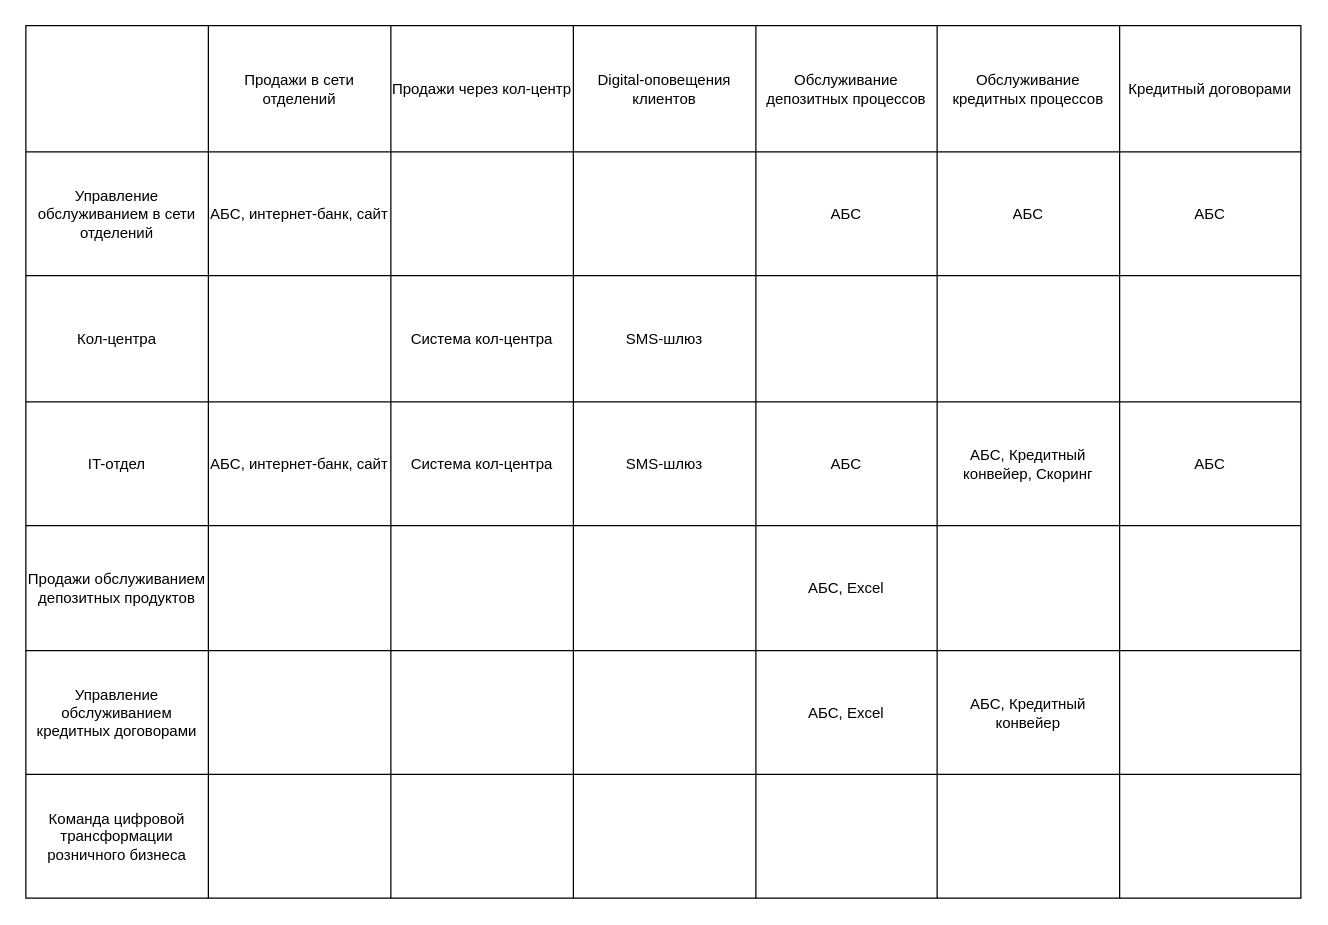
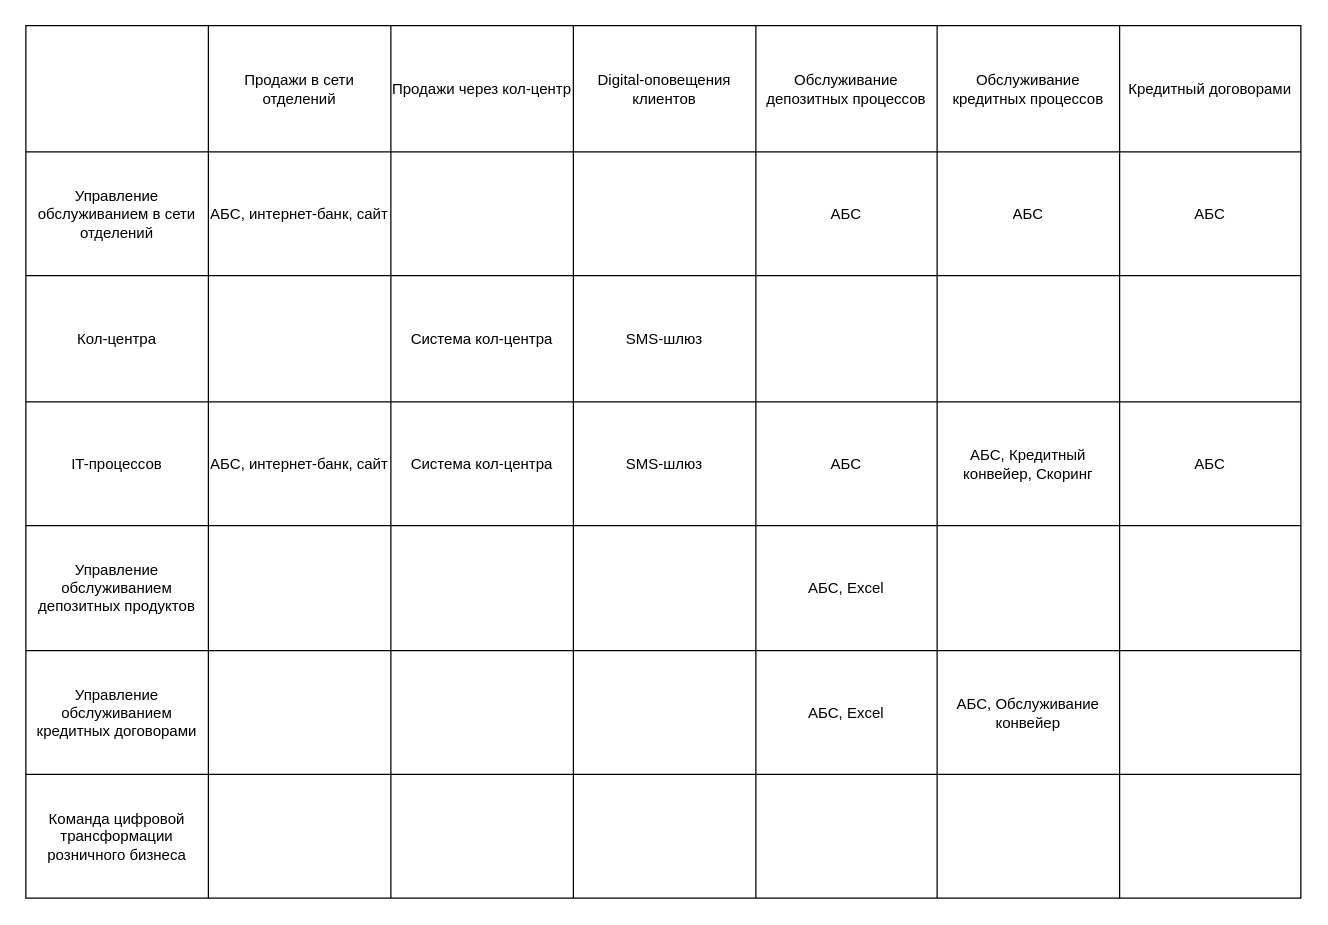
  <mxCell id="0" />
  <mxCell id="1" parent="0" />
  <mxCell id="2" value="" style="shape=table;startSize=0;container=1;collapsible=0;childLayout=tableLayout;" vertex="1" parent="1"><mxGeometry x="20" y="20" width="1020" height="698" as="geometry" /></mxCell>
  <mxCell id="3" value="" style="shape=tableRow;horizontal=0;startSize=0;swimlaneHead=0;swimlaneBody=0;strokeColor=inherit;top=0;left=0;bottom=0;right=0;collapsible=0;dropTarget=0;fillColor=none;points=[[0,0.5],[1,0.5]];portConstraint=eastwest;" vertex="1" parent="2"><mxGeometry width="1020" height="101" as="geometry" /></mxCell>
  <mxCell id="4" value="" style="shape=partialRectangle;html=1;whiteSpace=wrap;connectable=0;strokeColor=inherit;overflow=hidden;fillColor=none;top=0;left=0;bottom=0;right=0;pointerEvents=1;" vertex="1" parent="3"><mxGeometry width="146" height="101" as="geometry"><mxRectangle width="146" height="101" as="alternateBounds" /></mxGeometry></mxCell>
  <mxCell id="5" value="Продажи в сети отделений" style="shape=partialRectangle;html=1;whiteSpace=wrap;connectable=0;strokeColor=inherit;overflow=hidden;fillColor=none;top=0;left=0;bottom=0;right=0;pointerEvents=1;" vertex="1" parent="3"><mxGeometry x="146" width="146" height="101" as="geometry"><mxRectangle width="146" height="101" as="alternateBounds" /></mxGeometry></mxCell>
  <mxCell id="6" value="Продажи через кол-центр" style="shape=partialRectangle;html=1;whiteSpace=wrap;connectable=0;strokeColor=inherit;overflow=hidden;fillColor=none;top=0;left=0;bottom=0;right=0;pointerEvents=1;" vertex="1" parent="3"><mxGeometry x="292" width="146" height="101" as="geometry"><mxRectangle width="146" height="101" as="alternateBounds" /></mxGeometry></mxCell>
  <mxCell id="7" value="Digital-оповещения клиентов" style="shape=partialRectangle;html=1;whiteSpace=wrap;connectable=0;strokeColor=inherit;overflow=hidden;fillColor=none;top=0;left=0;bottom=0;right=0;pointerEvents=1;" vertex="1" parent="3"><mxGeometry x="438" width="146" height="101" as="geometry"><mxRectangle width="146" height="101" as="alternateBounds" /></mxGeometry></mxCell>
  <mxCell id="8" value="Обслуживание депозитных процессов" style="shape=partialRectangle;html=1;whiteSpace=wrap;connectable=0;strokeColor=inherit;overflow=hidden;fillColor=none;top=0;left=0;bottom=0;right=0;pointerEvents=1;" vertex="1" parent="3"><mxGeometry x="584" width="145" height="101" as="geometry"><mxRectangle width="145" height="101" as="alternateBounds" /></mxGeometry></mxCell>
  <mxCell id="9" value="Обслуживание кредитных процессов" style="shape=partialRectangle;html=1;whiteSpace=wrap;connectable=0;strokeColor=inherit;overflow=hidden;fillColor=none;top=0;left=0;bottom=0;right=0;pointerEvents=1;" vertex="1" parent="3"><mxGeometry x="729" width="146" height="101" as="geometry"><mxRectangle width="146" height="101" as="alternateBounds" /></mxGeometry></mxCell>
  <mxCell id="10" value="Кредитный договорами" style="shape=partialRectangle;html=1;whiteSpace=wrap;connectable=0;strokeColor=inherit;overflow=hidden;fillColor=none;top=0;left=0;bottom=0;right=0;pointerEvents=1;" vertex="1" parent="3"><mxGeometry x="875" width="145" height="101" as="geometry"><mxRectangle width="145" height="101" as="alternateBounds" /></mxGeometry></mxCell>
  <mxCell id="11" value="" style="shape=tableRow;horizontal=0;startSize=0;swimlaneHead=0;swimlaneBody=0;strokeColor=inherit;top=0;left=0;bottom=0;right=0;collapsible=0;dropTarget=0;fillColor=none;points=[[0,0.5],[1,0.5]];portConstraint=eastwest;" vertex="1" parent="2"><mxGeometry y="101" width="1020" height="99" as="geometry" /></mxCell>
  <mxCell id="12" value="Управление обслуживанием в сети отделений" style="shape=partialRectangle;html=1;whiteSpace=wrap;connectable=0;strokeColor=inherit;overflow=hidden;fillColor=none;top=0;left=0;bottom=0;right=0;pointerEvents=1;" vertex="1" parent="11"><mxGeometry width="146" height="99" as="geometry"><mxRectangle width="146" height="99" as="alternateBounds" /></mxGeometry></mxCell>
  <mxCell id="13" value="АБС, интернет-банк, сайт" style="shape=partialRectangle;html=1;whiteSpace=wrap;connectable=0;strokeColor=inherit;overflow=hidden;fillColor=none;top=0;left=0;bottom=0;right=0;pointerEvents=1;" vertex="1" parent="11"><mxGeometry x="146" width="146" height="99" as="geometry"><mxRectangle width="146" height="99" as="alternateBounds" /></mxGeometry></mxCell>
  <mxCell id="14" value="" style="shape=partialRectangle;html=1;whiteSpace=wrap;connectable=0;strokeColor=inherit;overflow=hidden;fillColor=none;top=0;left=0;bottom=0;right=0;pointerEvents=1;" vertex="1" parent="11"><mxGeometry x="292" width="146" height="99" as="geometry"><mxRectangle width="146" height="99" as="alternateBounds" /></mxGeometry></mxCell>
  <mxCell id="15" value="" style="shape=partialRectangle;html=1;whiteSpace=wrap;connectable=0;strokeColor=inherit;overflow=hidden;fillColor=none;top=0;left=0;bottom=0;right=0;pointerEvents=1;" vertex="1" parent="11"><mxGeometry x="438" width="146" height="99" as="geometry"><mxRectangle width="146" height="99" as="alternateBounds" /></mxGeometry></mxCell>
  <mxCell id="16" value="АБС" style="shape=partialRectangle;html=1;whiteSpace=wrap;connectable=0;strokeColor=inherit;overflow=hidden;fillColor=none;top=0;left=0;bottom=0;right=0;pointerEvents=1;" vertex="1" parent="11"><mxGeometry x="584" width="145" height="99" as="geometry"><mxRectangle width="145" height="99" as="alternateBounds" /></mxGeometry></mxCell>
  <mxCell id="17" value="АБС" style="shape=partialRectangle;html=1;whiteSpace=wrap;connectable=0;strokeColor=inherit;overflow=hidden;fillColor=none;top=0;left=0;bottom=0;right=0;pointerEvents=1;" vertex="1" parent="11"><mxGeometry x="729" width="146" height="99" as="geometry"><mxRectangle width="146" height="99" as="alternateBounds" /></mxGeometry></mxCell>
  <mxCell id="18" value="АБС" style="shape=partialRectangle;html=1;whiteSpace=wrap;connectable=0;strokeColor=inherit;overflow=hidden;fillColor=none;top=0;left=0;bottom=0;right=0;pointerEvents=1;" vertex="1" parent="11"><mxGeometry x="875" width="145" height="99" as="geometry"><mxRectangle width="145" height="99" as="alternateBounds" /></mxGeometry></mxCell>
  <mxCell id="19" value="" style="shape=tableRow;horizontal=0;startSize=0;swimlaneHead=0;swimlaneBody=0;strokeColor=inherit;top=0;left=0;bottom=0;right=0;collapsible=0;dropTarget=0;fillColor=none;points=[[0,0.5],[1,0.5]];portConstraint=eastwest;" vertex="1" parent="2"><mxGeometry y="200" width="1020" height="101" as="geometry" /></mxCell>
  <mxCell id="20" value="Кол-центра" style="shape=partialRectangle;html=1;whiteSpace=wrap;connectable=0;strokeColor=inherit;overflow=hidden;fillColor=none;top=0;left=0;bottom=0;right=0;pointerEvents=1;" vertex="1" parent="19"><mxGeometry width="146" height="101" as="geometry"><mxRectangle width="146" height="101" as="alternateBounds" /></mxGeometry></mxCell>
  <mxCell id="21" value="" style="shape=partialRectangle;html=1;whiteSpace=wrap;connectable=0;strokeColor=inherit;overflow=hidden;fillColor=none;top=0;left=0;bottom=0;right=0;pointerEvents=1;" vertex="1" parent="19"><mxGeometry x="146" width="146" height="101" as="geometry"><mxRectangle width="146" height="101" as="alternateBounds" /></mxGeometry></mxCell>
  <mxCell id="22" value="Система кол-центра" style="shape=partialRectangle;html=1;whiteSpace=wrap;connectable=0;strokeColor=inherit;overflow=hidden;fillColor=none;top=0;left=0;bottom=0;right=0;pointerEvents=1;" vertex="1" parent="19"><mxGeometry x="292" width="146" height="101" as="geometry"><mxRectangle width="146" height="101" as="alternateBounds" /></mxGeometry></mxCell>
  <mxCell id="23" value="&lt;meta charset=&quot;utf-8&quot;&gt;SMS-шлюз" style="shape=partialRectangle;html=1;whiteSpace=wrap;connectable=0;strokeColor=inherit;overflow=hidden;fillColor=none;top=0;left=0;bottom=0;right=0;pointerEvents=1;" vertex="1" parent="19"><mxGeometry x="438" width="146" height="101" as="geometry"><mxRectangle width="146" height="101" as="alternateBounds" /></mxGeometry></mxCell>
  <mxCell id="24" style="shape=partialRectangle;html=1;whiteSpace=wrap;connectable=0;strokeColor=inherit;overflow=hidden;fillColor=none;top=0;left=0;bottom=0;right=0;pointerEvents=1;" vertex="1" parent="19"><mxGeometry x="584" width="145" height="101" as="geometry"><mxRectangle width="145" height="101" as="alternateBounds" /></mxGeometry></mxCell>
  <mxCell id="25" value="" style="shape=partialRectangle;html=1;whiteSpace=wrap;connectable=0;strokeColor=inherit;overflow=hidden;fillColor=none;top=0;left=0;bottom=0;right=0;pointerEvents=1;" vertex="1" parent="19"><mxGeometry x="729" width="146" height="101" as="geometry"><mxRectangle width="146" height="101" as="alternateBounds" /></mxGeometry></mxCell>
  <mxCell id="26" style="shape=partialRectangle;html=1;whiteSpace=wrap;connectable=0;strokeColor=inherit;overflow=hidden;fillColor=none;top=0;left=0;bottom=0;right=0;pointerEvents=1;" vertex="1" parent="19"><mxGeometry x="875" width="145" height="101" as="geometry"><mxRectangle width="145" height="101" as="alternateBounds" /></mxGeometry></mxCell>
  <mxCell id="27" value="" style="shape=tableRow;horizontal=0;startSize=0;swimlaneHead=0;swimlaneBody=0;strokeColor=inherit;top=0;left=0;bottom=0;right=0;collapsible=0;dropTarget=0;fillColor=none;points=[[0,0.5],[1,0.5]];portConstraint=eastwest;" vertex="1" parent="2"><mxGeometry y="301" width="1020" height="99" as="geometry" /></mxCell>
- <mxCell id="28" value="IT-отдел" style="shape=partialRectangle;html=1;whiteSpace=wrap;connectable=0;strokeColor=inherit;overflow=hidden;fillColor=none;top=0;left=0;bottom=0;right=0;pointerEvents=1;" vertex="1" parent="27"><mxGeometry width="146" height="99" as="geometry"><mxRectangle width="146" height="99" as="alternateBounds" /></mxGeometry></mxCell>
+ <mxCell id="28" value="IT-процессов" style="shape=partialRectangle;html=1;whiteSpace=wrap;connectable=0;strokeColor=inherit;overflow=hidden;fillColor=none;top=0;left=0;bottom=0;right=0;pointerEvents=1;" vertex="1" parent="27"><mxGeometry width="146" height="99" as="geometry"><mxRectangle width="146" height="99" as="alternateBounds" /></mxGeometry></mxCell>
  <mxCell id="29" value="АБС, интернет-банк, сайт" style="shape=partialRectangle;html=1;whiteSpace=wrap;connectable=0;strokeColor=inherit;overflow=hidden;fillColor=none;top=0;left=0;bottom=0;right=0;pointerEvents=1;" vertex="1" parent="27"><mxGeometry x="146" width="146" height="99" as="geometry"><mxRectangle width="146" height="99" as="alternateBounds" /></mxGeometry></mxCell>
  <mxCell id="30" value="Система кол-центра" style="shape=partialRectangle;html=1;whiteSpace=wrap;connectable=0;strokeColor=inherit;overflow=hidden;fillColor=none;top=0;left=0;bottom=0;right=0;pointerEvents=1;" vertex="1" parent="27"><mxGeometry x="292" width="146" height="99" as="geometry"><mxRectangle width="146" height="99" as="alternateBounds" /></mxGeometry></mxCell>
  <mxCell id="31" value="&lt;meta charset=&quot;utf-8&quot;&gt;SMS-шлюз" style="shape=partialRectangle;html=1;whiteSpace=wrap;connectable=0;strokeColor=inherit;overflow=hidden;fillColor=none;top=0;left=0;bottom=0;right=0;pointerEvents=1;" vertex="1" parent="27"><mxGeometry x="438" width="146" height="99" as="geometry"><mxRectangle width="146" height="99" as="alternateBounds" /></mxGeometry></mxCell>
  <mxCell id="32" value="АБС" style="shape=partialRectangle;html=1;whiteSpace=wrap;connectable=0;strokeColor=inherit;overflow=hidden;fillColor=none;top=0;left=0;bottom=0;right=0;pointerEvents=1;" vertex="1" parent="27"><mxGeometry x="584" width="145" height="99" as="geometry"><mxRectangle width="145" height="99" as="alternateBounds" /></mxGeometry></mxCell>
  <mxCell id="33" value="АБС, Кредитный конвейер, Скоринг" style="shape=partialRectangle;html=1;whiteSpace=wrap;connectable=0;strokeColor=inherit;overflow=hidden;fillColor=none;top=0;left=0;bottom=0;right=0;pointerEvents=1;" vertex="1" parent="27"><mxGeometry x="729" width="146" height="99" as="geometry"><mxRectangle width="146" height="99" as="alternateBounds" /></mxGeometry></mxCell>
  <mxCell id="34" value="АБС" style="shape=partialRectangle;html=1;whiteSpace=wrap;connectable=0;strokeColor=inherit;overflow=hidden;fillColor=none;top=0;left=0;bottom=0;right=0;pointerEvents=1;" vertex="1" parent="27"><mxGeometry x="875" width="145" height="99" as="geometry"><mxRectangle width="145" height="99" as="alternateBounds" /></mxGeometry></mxCell>
  <mxCell id="35" style="shape=tableRow;horizontal=0;startSize=0;swimlaneHead=0;swimlaneBody=0;strokeColor=inherit;top=0;left=0;bottom=0;right=0;collapsible=0;dropTarget=0;fillColor=none;points=[[0,0.5],[1,0.5]];portConstraint=eastwest;" vertex="1" parent="2"><mxGeometry y="400" width="1020" height="100" as="geometry" /></mxCell>
- <mxCell id="36" value="Продажи обслуживанием депозитных продуктов" style="shape=partialRectangle;html=1;whiteSpace=wrap;connectable=0;strokeColor=inherit;overflow=hidden;fillColor=none;top=0;left=0;bottom=0;right=0;pointerEvents=1;" vertex="1" parent="35"><mxGeometry width="146" height="100" as="geometry"><mxRectangle width="146" height="100" as="alternateBounds" /></mxGeometry></mxCell>
+ <mxCell id="36" value="Управление обслуживанием депозитных продуктов" style="shape=partialRectangle;html=1;whiteSpace=wrap;connectable=0;strokeColor=inherit;overflow=hidden;fillColor=none;top=0;left=0;bottom=0;right=0;pointerEvents=1;" vertex="1" parent="35"><mxGeometry width="146" height="100" as="geometry"><mxRectangle width="146" height="100" as="alternateBounds" /></mxGeometry></mxCell>
  <mxCell id="37" style="shape=partialRectangle;html=1;whiteSpace=wrap;connectable=0;strokeColor=inherit;overflow=hidden;fillColor=none;top=0;left=0;bottom=0;right=0;pointerEvents=1;" vertex="1" parent="35"><mxGeometry x="146" width="146" height="100" as="geometry"><mxRectangle width="146" height="100" as="alternateBounds" /></mxGeometry></mxCell>
  <mxCell id="38" style="shape=partialRectangle;html=1;whiteSpace=wrap;connectable=0;strokeColor=inherit;overflow=hidden;fillColor=none;top=0;left=0;bottom=0;right=0;pointerEvents=1;" vertex="1" parent="35"><mxGeometry x="292" width="146" height="100" as="geometry"><mxRectangle width="146" height="100" as="alternateBounds" /></mxGeometry></mxCell>
  <mxCell id="39" style="shape=partialRectangle;html=1;whiteSpace=wrap;connectable=0;strokeColor=inherit;overflow=hidden;fillColor=none;top=0;left=0;bottom=0;right=0;pointerEvents=1;" vertex="1" parent="35"><mxGeometry x="438" width="146" height="100" as="geometry"><mxRectangle width="146" height="100" as="alternateBounds" /></mxGeometry></mxCell>
  <mxCell id="40" value="АБС, Excel" style="shape=partialRectangle;html=1;whiteSpace=wrap;connectable=0;strokeColor=inherit;overflow=hidden;fillColor=none;top=0;left=0;bottom=0;right=0;pointerEvents=1;" vertex="1" parent="35"><mxGeometry x="584" width="145" height="100" as="geometry"><mxRectangle width="145" height="100" as="alternateBounds" /></mxGeometry></mxCell>
  <mxCell id="41" style="shape=partialRectangle;html=1;whiteSpace=wrap;connectable=0;strokeColor=inherit;overflow=hidden;fillColor=none;top=0;left=0;bottom=0;right=0;pointerEvents=1;" vertex="1" parent="35"><mxGeometry x="729" width="146" height="100" as="geometry"><mxRectangle width="146" height="100" as="alternateBounds" /></mxGeometry></mxCell>
  <mxCell id="42" style="shape=partialRectangle;html=1;whiteSpace=wrap;connectable=0;strokeColor=inherit;overflow=hidden;fillColor=none;top=0;left=0;bottom=0;right=0;pointerEvents=1;" vertex="1" parent="35"><mxGeometry x="875" width="145" height="100" as="geometry"><mxRectangle width="145" height="100" as="alternateBounds" /></mxGeometry></mxCell>
  <mxCell id="43" style="shape=tableRow;horizontal=0;startSize=0;swimlaneHead=0;swimlaneBody=0;strokeColor=inherit;top=0;left=0;bottom=0;right=0;collapsible=0;dropTarget=0;fillColor=none;points=[[0,0.5],[1,0.5]];portConstraint=eastwest;" vertex="1" parent="2"><mxGeometry y="500" width="1020" height="99" as="geometry" /></mxCell>
  <mxCell id="44" value="Управление обслуживанием кредитных договорами" style="shape=partialRectangle;html=1;whiteSpace=wrap;connectable=0;strokeColor=inherit;overflow=hidden;fillColor=none;top=0;left=0;bottom=0;right=0;pointerEvents=1;" vertex="1" parent="43"><mxGeometry width="146" height="99" as="geometry"><mxRectangle width="146" height="99" as="alternateBounds" /></mxGeometry></mxCell>
  <mxCell id="45" style="shape=partialRectangle;html=1;whiteSpace=wrap;connectable=0;strokeColor=inherit;overflow=hidden;fillColor=none;top=0;left=0;bottom=0;right=0;pointerEvents=1;" vertex="1" parent="43"><mxGeometry x="146" width="146" height="99" as="geometry"><mxRectangle width="146" height="99" as="alternateBounds" /></mxGeometry></mxCell>
  <mxCell id="46" style="shape=partialRectangle;html=1;whiteSpace=wrap;connectable=0;strokeColor=inherit;overflow=hidden;fillColor=none;top=0;left=0;bottom=0;right=0;pointerEvents=1;" vertex="1" parent="43"><mxGeometry x="292" width="146" height="99" as="geometry"><mxRectangle width="146" height="99" as="alternateBounds" /></mxGeometry></mxCell>
  <mxCell id="47" style="shape=partialRectangle;html=1;whiteSpace=wrap;connectable=0;strokeColor=inherit;overflow=hidden;fillColor=none;top=0;left=0;bottom=0;right=0;pointerEvents=1;" vertex="1" parent="43"><mxGeometry x="438" width="146" height="99" as="geometry"><mxRectangle width="146" height="99" as="alternateBounds" /></mxGeometry></mxCell>
  <mxCell id="48" value="АБС, Excel" style="shape=partialRectangle;html=1;whiteSpace=wrap;connectable=0;strokeColor=inherit;overflow=hidden;fillColor=none;top=0;left=0;bottom=0;right=0;pointerEvents=1;" vertex="1" parent="43"><mxGeometry x="584" width="145" height="99" as="geometry"><mxRectangle width="145" height="99" as="alternateBounds" /></mxGeometry></mxCell>
- <mxCell id="49" value="АБС, Кредитный конвейер" style="shape=partialRectangle;html=1;whiteSpace=wrap;connectable=0;strokeColor=inherit;overflow=hidden;fillColor=none;top=0;left=0;bottom=0;right=0;pointerEvents=1;" vertex="1" parent="43"><mxGeometry x="729" width="146" height="99" as="geometry"><mxRectangle width="146" height="99" as="alternateBounds" /></mxGeometry></mxCell>
+ <mxCell id="49" value="АБС, Обслуживание конвейер" style="shape=partialRectangle;html=1;whiteSpace=wrap;connectable=0;strokeColor=inherit;overflow=hidden;fillColor=none;top=0;left=0;bottom=0;right=0;pointerEvents=1;" vertex="1" parent="43"><mxGeometry x="729" width="146" height="99" as="geometry"><mxRectangle width="146" height="99" as="alternateBounds" /></mxGeometry></mxCell>
  <mxCell id="50" style="shape=partialRectangle;html=1;whiteSpace=wrap;connectable=0;strokeColor=inherit;overflow=hidden;fillColor=none;top=0;left=0;bottom=0;right=0;pointerEvents=1;" vertex="1" parent="43"><mxGeometry x="875" width="145" height="99" as="geometry"><mxRectangle width="145" height="99" as="alternateBounds" /></mxGeometry></mxCell>
  <mxCell id="51" style="shape=tableRow;horizontal=0;startSize=0;swimlaneHead=0;swimlaneBody=0;strokeColor=inherit;top=0;left=0;bottom=0;right=0;collapsible=0;dropTarget=0;fillColor=none;points=[[0,0.5],[1,0.5]];portConstraint=eastwest;" vertex="1" parent="2"><mxGeometry y="599" width="1020" height="99" as="geometry" /></mxCell>
  <mxCell id="52" value="Команда цифровой трансформации розничного бизнеса" style="shape=partialRectangle;html=1;whiteSpace=wrap;connectable=0;strokeColor=inherit;overflow=hidden;fillColor=none;top=0;left=0;bottom=0;right=0;pointerEvents=1;" vertex="1" parent="51"><mxGeometry width="146" height="99" as="geometry"><mxRectangle width="146" height="99" as="alternateBounds" /></mxGeometry></mxCell>
  <mxCell id="53" style="shape=partialRectangle;html=1;whiteSpace=wrap;connectable=0;strokeColor=inherit;overflow=hidden;fillColor=none;top=0;left=0;bottom=0;right=0;pointerEvents=1;" vertex="1" parent="51"><mxGeometry x="146" width="146" height="99" as="geometry"><mxRectangle width="146" height="99" as="alternateBounds" /></mxGeometry></mxCell>
  <mxCell id="54" style="shape=partialRectangle;html=1;whiteSpace=wrap;connectable=0;strokeColor=inherit;overflow=hidden;fillColor=none;top=0;left=0;bottom=0;right=0;pointerEvents=1;" vertex="1" parent="51"><mxGeometry x="292" width="146" height="99" as="geometry"><mxRectangle width="146" height="99" as="alternateBounds" /></mxGeometry></mxCell>
  <mxCell id="55" style="shape=partialRectangle;html=1;whiteSpace=wrap;connectable=0;strokeColor=inherit;overflow=hidden;fillColor=none;top=0;left=0;bottom=0;right=0;pointerEvents=1;" vertex="1" parent="51"><mxGeometry x="438" width="146" height="99" as="geometry"><mxRectangle width="146" height="99" as="alternateBounds" /></mxGeometry></mxCell>
  <mxCell id="56" style="shape=partialRectangle;html=1;whiteSpace=wrap;connectable=0;strokeColor=inherit;overflow=hidden;fillColor=none;top=0;left=0;bottom=0;right=0;pointerEvents=1;" vertex="1" parent="51"><mxGeometry x="584" width="145" height="99" as="geometry"><mxRectangle width="145" height="99" as="alternateBounds" /></mxGeometry></mxCell>
  <mxCell id="57" style="shape=partialRectangle;html=1;whiteSpace=wrap;connectable=0;strokeColor=inherit;overflow=hidden;fillColor=none;top=0;left=0;bottom=0;right=0;pointerEvents=1;" vertex="1" parent="51"><mxGeometry x="729" width="146" height="99" as="geometry"><mxRectangle width="146" height="99" as="alternateBounds" /></mxGeometry></mxCell>
  <mxCell id="58" style="shape=partialRectangle;html=1;whiteSpace=wrap;connectable=0;strokeColor=inherit;overflow=hidden;fillColor=none;top=0;left=0;bottom=0;right=0;pointerEvents=1;" vertex="1" parent="51"><mxGeometry x="875" width="145" height="99" as="geometry"><mxRectangle width="145" height="99" as="alternateBounds" /></mxGeometry></mxCell>
